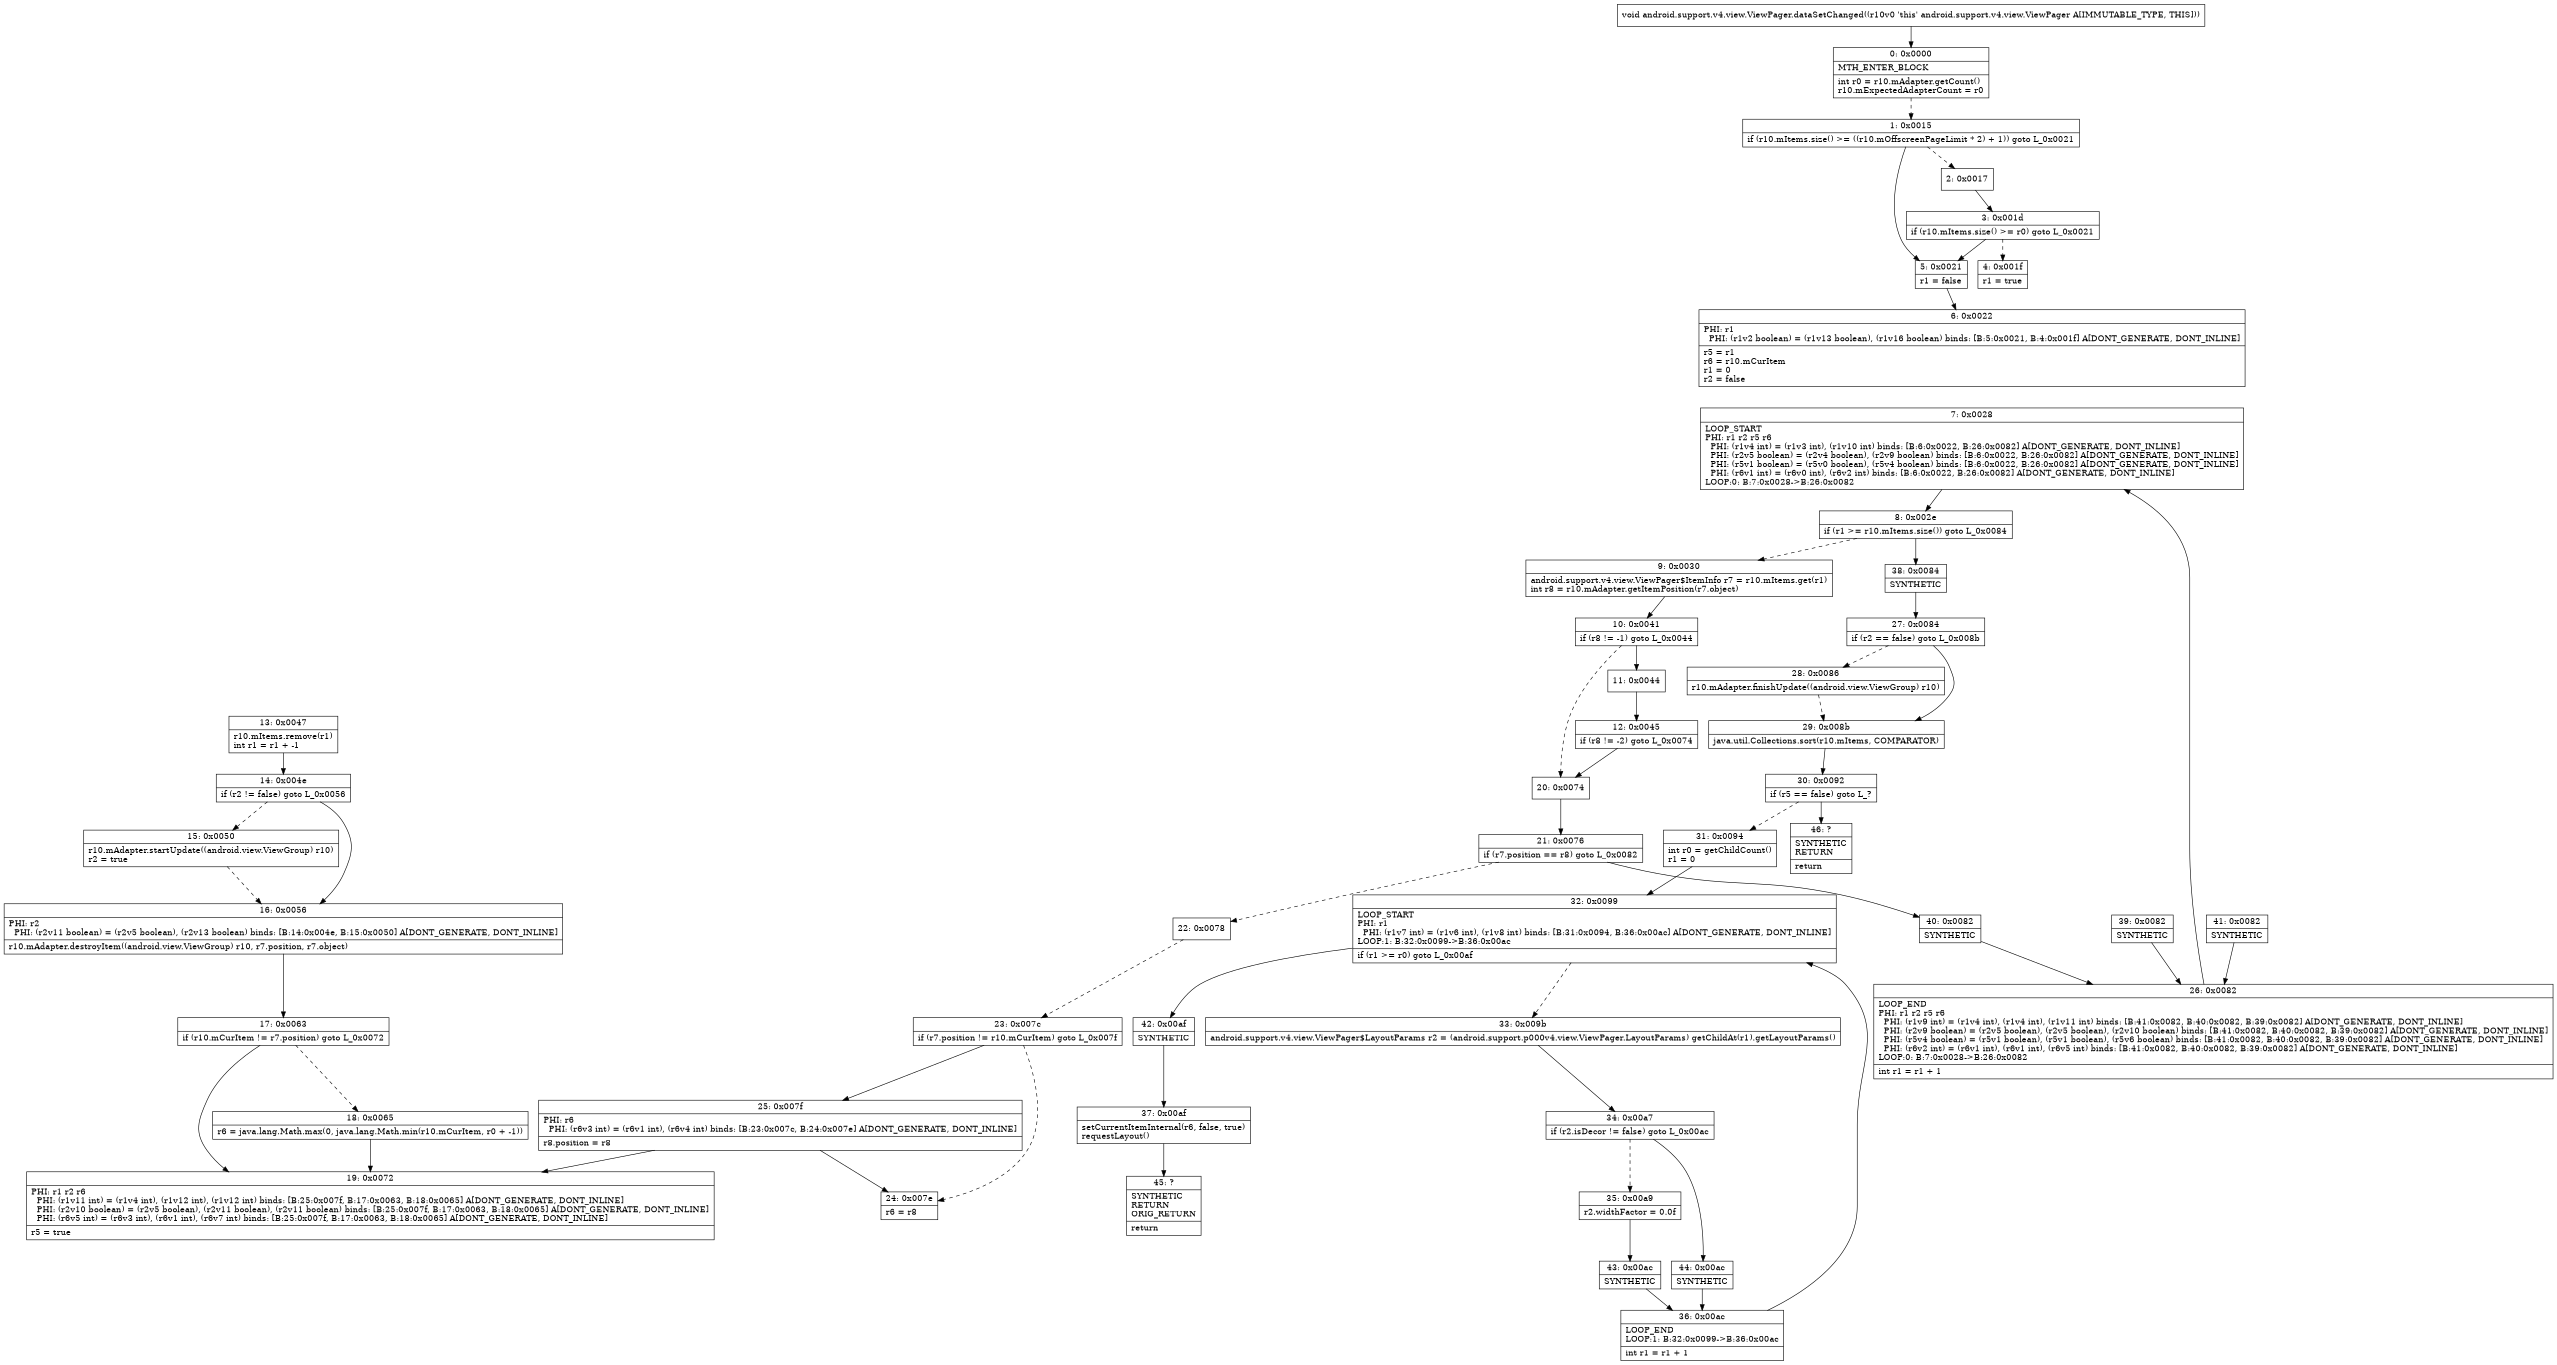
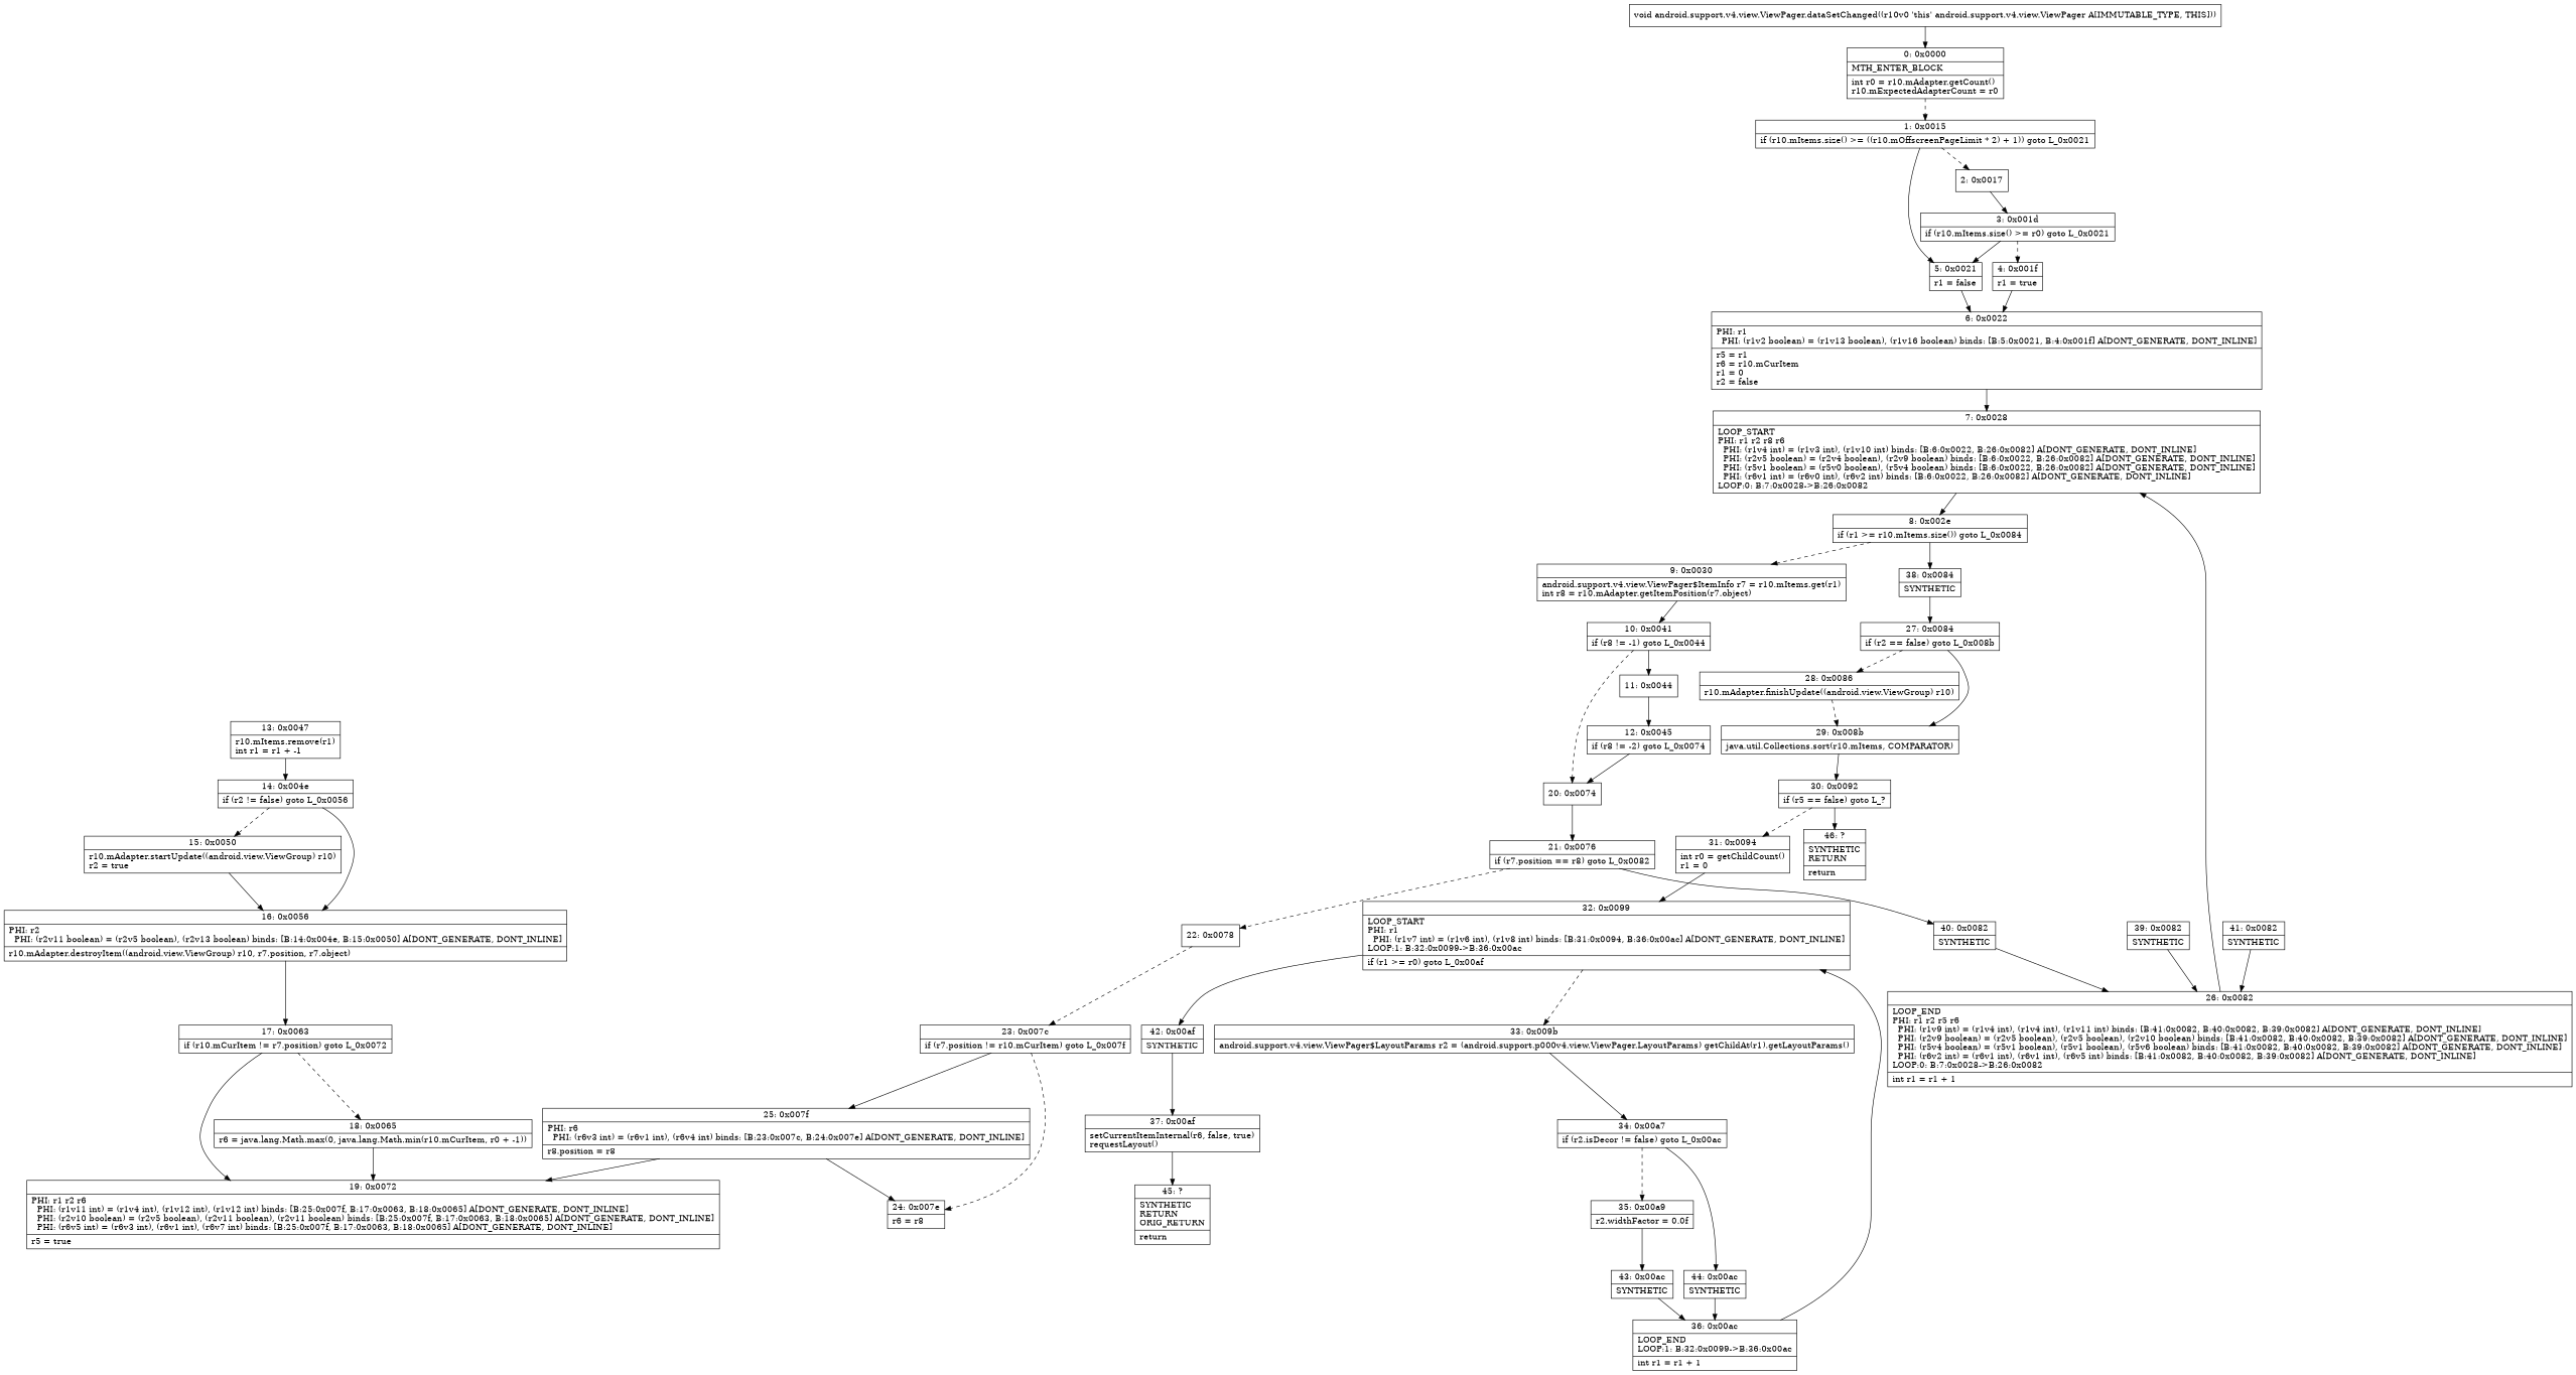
  digraph {
    node [shape=record]
    n1 [label="{0\:\ 0x0000|MTH_ENTER_BLOCK\l|int r0 = r10.mAdapter.getCount()\lr10.mExpectedAdapterCount = r0\l}"]
    n2 [label="{1\:\ 0x0015|if (r10.mItems.size() \>= ((r10.mOffscreenPageLimit * 2) + 1)) goto L_0x0021\l}"]
    n3 [label="{2\:\ 0x0017}"]
    n4 [label="{5\:\ 0x0021|r1 = false\l}"]
    n5 [label="{3\:\ 0x001d|if (r10.mItems.size() \>= r0) goto L_0x0021\l}"]
    n6 [label="{6\:\ 0x0022|PHI: r1 \l  PHI: (r1v2 boolean) = (r1v13 boolean), (r1v16 boolean) binds: [B:5:0x0021, B:4:0x001f] A[DONT_GENERATE, DONT_INLINE]\l|r5 = r1\lr6 = r10.mCurItem\lr1 = 0\lr2 = false\l}"]
    n7 [label="{4\:\ 0x001f|r1 = true\l}"]
-   n8 [label="{7\:\ 0x0028|LOOP_START\lPHI: r1 r2 r5 r6 \l  PHI: (r1v4 int) = (r1v3 int), (r1v10 int) binds: [B:6:0x0022, B:26:0x0082] A[DONT_GENERATE, DONT_INLINE]\l  PHI: (r2v5 boolean) = (r2v4 boolean), (r2v9 boolean) binds: [B:6:0x0022, B:26:0x0082] A[DONT_GENERATE, DONT_INLINE]\l  PHI: (r5v1 boolean) = (r5v0 boolean), (r5v4 boolean) binds: [B:6:0x0022, B:26:0x0082] A[DONT_GENERATE, DONT_INLINE]\l  PHI: (r6v1 int) = (r6v0 int), (r6v2 int) binds: [B:6:0x0022, B:26:0x0082] A[DONT_GENERATE, DONT_INLINE]\lLOOP:0: B:7:0x0028\-\>B:26:0x0082\l}"]
+   n8 [label="{7\:\ 0x0028|LOOP_START\lPHI: r1 r2 r8 r6 \l  PHI: (r1v4 int) = (r1v3 int), (r1v10 int) binds: [B:6:0x0022, B:26:0x0082] A[DONT_GENERATE, DONT_INLINE]\l  PHI: (r2v5 boolean) = (r2v4 boolean), (r2v9 boolean) binds: [B:6:0x0022, B:26:0x0082] A[DONT_GENERATE, DONT_INLINE]\l  PHI: (r5v1 boolean) = (r5v0 boolean), (r5v4 boolean) binds: [B:6:0x0022, B:26:0x0082] A[DONT_GENERATE, DONT_INLINE]\l  PHI: (r6v1 int) = (r6v0 int), (r6v2 int) binds: [B:6:0x0022, B:26:0x0082] A[DONT_GENERATE, DONT_INLINE]\lLOOP:0: B:7:0x0028\-\>B:26:0x0082\l}"]
    n9 [label="{8\:\ 0x002e|if (r1 \>= r10.mItems.size()) goto L_0x0084\l}"]
    n10 [label="{9\:\ 0x0030|android.support.v4.view.ViewPager$ItemInfo r7 = r10.mItems.get(r1)\lint r8 = r10.mAdapter.getItemPosition(r7.object)\l}"]
    n11 [label="{38\:\ 0x0084|SYNTHETIC\l}"]
    n12 [label="{10\:\ 0x0041|if (r8 != \-1) goto L_0x0044\l}"]
    n13 [label="{27\:\ 0x0084|if (r2 == false) goto L_0x008b\l}"]
    n14 [label="{11\:\ 0x0044}"]
    n15 [label="{20\:\ 0x0074}"]
    n16 [label="{12\:\ 0x0045|if (r8 != \-2) goto L_0x0074\l}"]
    n17 [label="{41\:\ 0x0082|SYNTHETIC\l}"]
    n18 [label="{26\:\ 0x0082|LOOP_END\lPHI: r1 r2 r5 r6 \l  PHI: (r1v9 int) = (r1v4 int), (r1v4 int), (r1v11 int) binds: [B:41:0x0082, B:40:0x0082, B:39:0x0082] A[DONT_GENERATE, DONT_INLINE]\l  PHI: (r2v9 boolean) = (r2v5 boolean), (r2v5 boolean), (r2v10 boolean) binds: [B:41:0x0082, B:40:0x0082, B:39:0x0082] A[DONT_GENERATE, DONT_INLINE]\l  PHI: (r5v4 boolean) = (r5v1 boolean), (r5v1 boolean), (r5v6 boolean) binds: [B:41:0x0082, B:40:0x0082, B:39:0x0082] A[DONT_GENERATE, DONT_INLINE]\l  PHI: (r6v2 int) = (r6v1 int), (r6v1 int), (r6v5 int) binds: [B:41:0x0082, B:40:0x0082, B:39:0x0082] A[DONT_GENERATE, DONT_INLINE]\lLOOP:0: B:7:0x0028\-\>B:26:0x0082\l|int r1 = r1 + 1\l}"]
    n19 [label="{13\:\ 0x0047|r10.mItems.remove(r1)\lint r1 = r1 + \-1\l}"]
    n20 [label="{14\:\ 0x004e|if (r2 != false) goto L_0x0056\l}"]
    n21 [label="{21\:\ 0x0076|if (r7.position == r8) goto L_0x0082\l}"]
    n22 [label="{15\:\ 0x0050|r10.mAdapter.startUpdate((android.view.ViewGroup) r10)\lr2 = true\l}"]
    n23 [label="{16\:\ 0x0056|PHI: r2 \l  PHI: (r2v11 boolean) = (r2v5 boolean), (r2v13 boolean) binds: [B:14:0x004e, B:15:0x0050] A[DONT_GENERATE, DONT_INLINE]\l|r10.mAdapter.destroyItem((android.view.ViewGroup) r10, r7.position, r7.object)\l}"]
    n24 [label="{17\:\ 0x0063|if (r10.mCurItem != r7.position) goto L_0x0072\l}"]
    n25 [label="{18\:\ 0x0065|r6 = java.lang.Math.max(0, java.lang.Math.min(r10.mCurItem, r0 + \-1))\l}"]
    n26 [label="{19\:\ 0x0072|PHI: r1 r2 r6 \l  PHI: (r1v11 int) = (r1v4 int), (r1v12 int), (r1v12 int) binds: [B:25:0x007f, B:17:0x0063, B:18:0x0065] A[DONT_GENERATE, DONT_INLINE]\l  PHI: (r2v10 boolean) = (r2v5 boolean), (r2v11 boolean), (r2v11 boolean) binds: [B:25:0x007f, B:17:0x0063, B:18:0x0065] A[DONT_GENERATE, DONT_INLINE]\l  PHI: (r6v5 int) = (r6v3 int), (r6v1 int), (r6v7 int) binds: [B:25:0x007f, B:17:0x0063, B:18:0x0065] A[DONT_GENERATE, DONT_INLINE]\l|r5 = true\l}"]
    n27 [label="{39\:\ 0x0082|SYNTHETIC\l}"]
    n28 [label="{22\:\ 0x0078}"]
    n29 [label="{40\:\ 0x0082|SYNTHETIC\l}"]
    n30 [label="{23\:\ 0x007c|if (r7.position != r10.mCurItem) goto L_0x007f\l}"]
    n31 [label="{24\:\ 0x007e|r6 = r8\l}"]
    n32 [label="{25\:\ 0x007f|PHI: r6 \l  PHI: (r6v3 int) = (r6v1 int), (r6v4 int) binds: [B:23:0x007c, B:24:0x007e] A[DONT_GENERATE, DONT_INLINE]\l|r8.position = r8\l}"]
    n33 [label="{28\:\ 0x0086|r10.mAdapter.finishUpdate((android.view.ViewGroup) r10)\l}"]
    n34 [label="{29\:\ 0x008b|java.util.Collections.sort(r10.mItems, COMPARATOR)\l}"]
    n35 [label="{30\:\ 0x0092|if (r5 == false) goto L_?\l}"]
    n36 [label="{31\:\ 0x0094|int r0 = getChildCount()\lr1 = 0\l}"]
    n37 [label="{46\:\ ?|SYNTHETIC\lRETURN\l|return\l}"]
    n38 [label="{32\:\ 0x0099|LOOP_START\lPHI: r1 \l  PHI: (r1v7 int) = (r1v6 int), (r1v8 int) binds: [B:31:0x0094, B:36:0x00ac] A[DONT_GENERATE, DONT_INLINE]\lLOOP:1: B:32:0x0099\-\>B:36:0x00ac\l|if (r1 \>= r0) goto L_0x00af\l}"]
    n39 [label="{33\:\ 0x009b|android.support.v4.view.ViewPager$LayoutParams r2 = (android.support.p000v4.view.ViewPager.LayoutParams) getChildAt(r1).getLayoutParams()\l}"]
    n40 [label="{42\:\ 0x00af|SYNTHETIC\l}"]
    n41 [label="{34\:\ 0x00a7|if (r2.isDecor != false) goto L_0x00ac\l}"]
    n42 [label="{37\:\ 0x00af|setCurrentItemInternal(r6, false, true)\lrequestLayout()\l}"]
    n43 [label="{35\:\ 0x00a9|r2.widthFactor = 0.0f\l}"]
    n44 [label="{44\:\ 0x00ac|SYNTHETIC\l}"]
    n45 [label="{43\:\ 0x00ac|SYNTHETIC\l}"]
    n46 [label="{36\:\ 0x00ac|LOOP_END\lLOOP:1: B:32:0x0099\-\>B:36:0x00ac\l|int r1 = r1 + 1\l}"]
    n47 [label="{45\:\ ?|SYNTHETIC\lRETURN\lORIG_RETURN\l|return\l}"]
    n48 [label="{void android.support.v4.view.ViewPager.dataSetChanged((r10v0 'this' android.support.v4.view.ViewPager A[IMMUTABLE_TYPE, THIS])) }"]
    n1 -> n2 [style=dashed]
    n2 -> n3 [style=dashed]
    n2 -> n4
    n3 -> n5
    n4 -> n6
    n5 -> n4
    n5 -> n7 [style=dashed]
+   n6 -> n8
+   n7 -> n6
    n8 -> n9
    n9 -> n10 [style=dashed]
    n9 -> n11
    n10 -> n12
    n11 -> n13
    n12 -> n14
    n12 -> n15 [style=dashed]
    n13 -> n33 [style=dashed]
    n13 -> n34
    n14 -> n16
    n15 -> n21
    n16 -> n15
    n17 -> n18
    n18 -> n8
    n19 -> n20
    n20 -> n22 [style=dashed]
    n20 -> n23
    n21 -> n28 [style=dashed]
    n21 -> n29
-   n22 -> n23 [style=dashed]
+   n22 -> n23
    n23 -> n24
    n24 -> n25 [style=dashed]
    n24 -> n26
    n25 -> n26
    n27 -> n18
    n28 -> n30 [style=dashed]
    n29 -> n18
    n30 -> n31 [style=dashed]
    n30 -> n32
    n32 -> n26
    n32 -> n31
    n33 -> n34 [style=dashed]
    n34 -> n35
    n35 -> n36 [style=dashed]
    n35 -> n37
    n36 -> n38
    n38 -> n39 [style=dashed]
    n38 -> n40
    n39 -> n41
    n40 -> n42
    n41 -> n43 [style=dashed]
    n41 -> n44
    n42 -> n47
    n43 -> n45
    n44 -> n46
    n45 -> n46
    n46 -> n38
    n48 -> n1
  }
